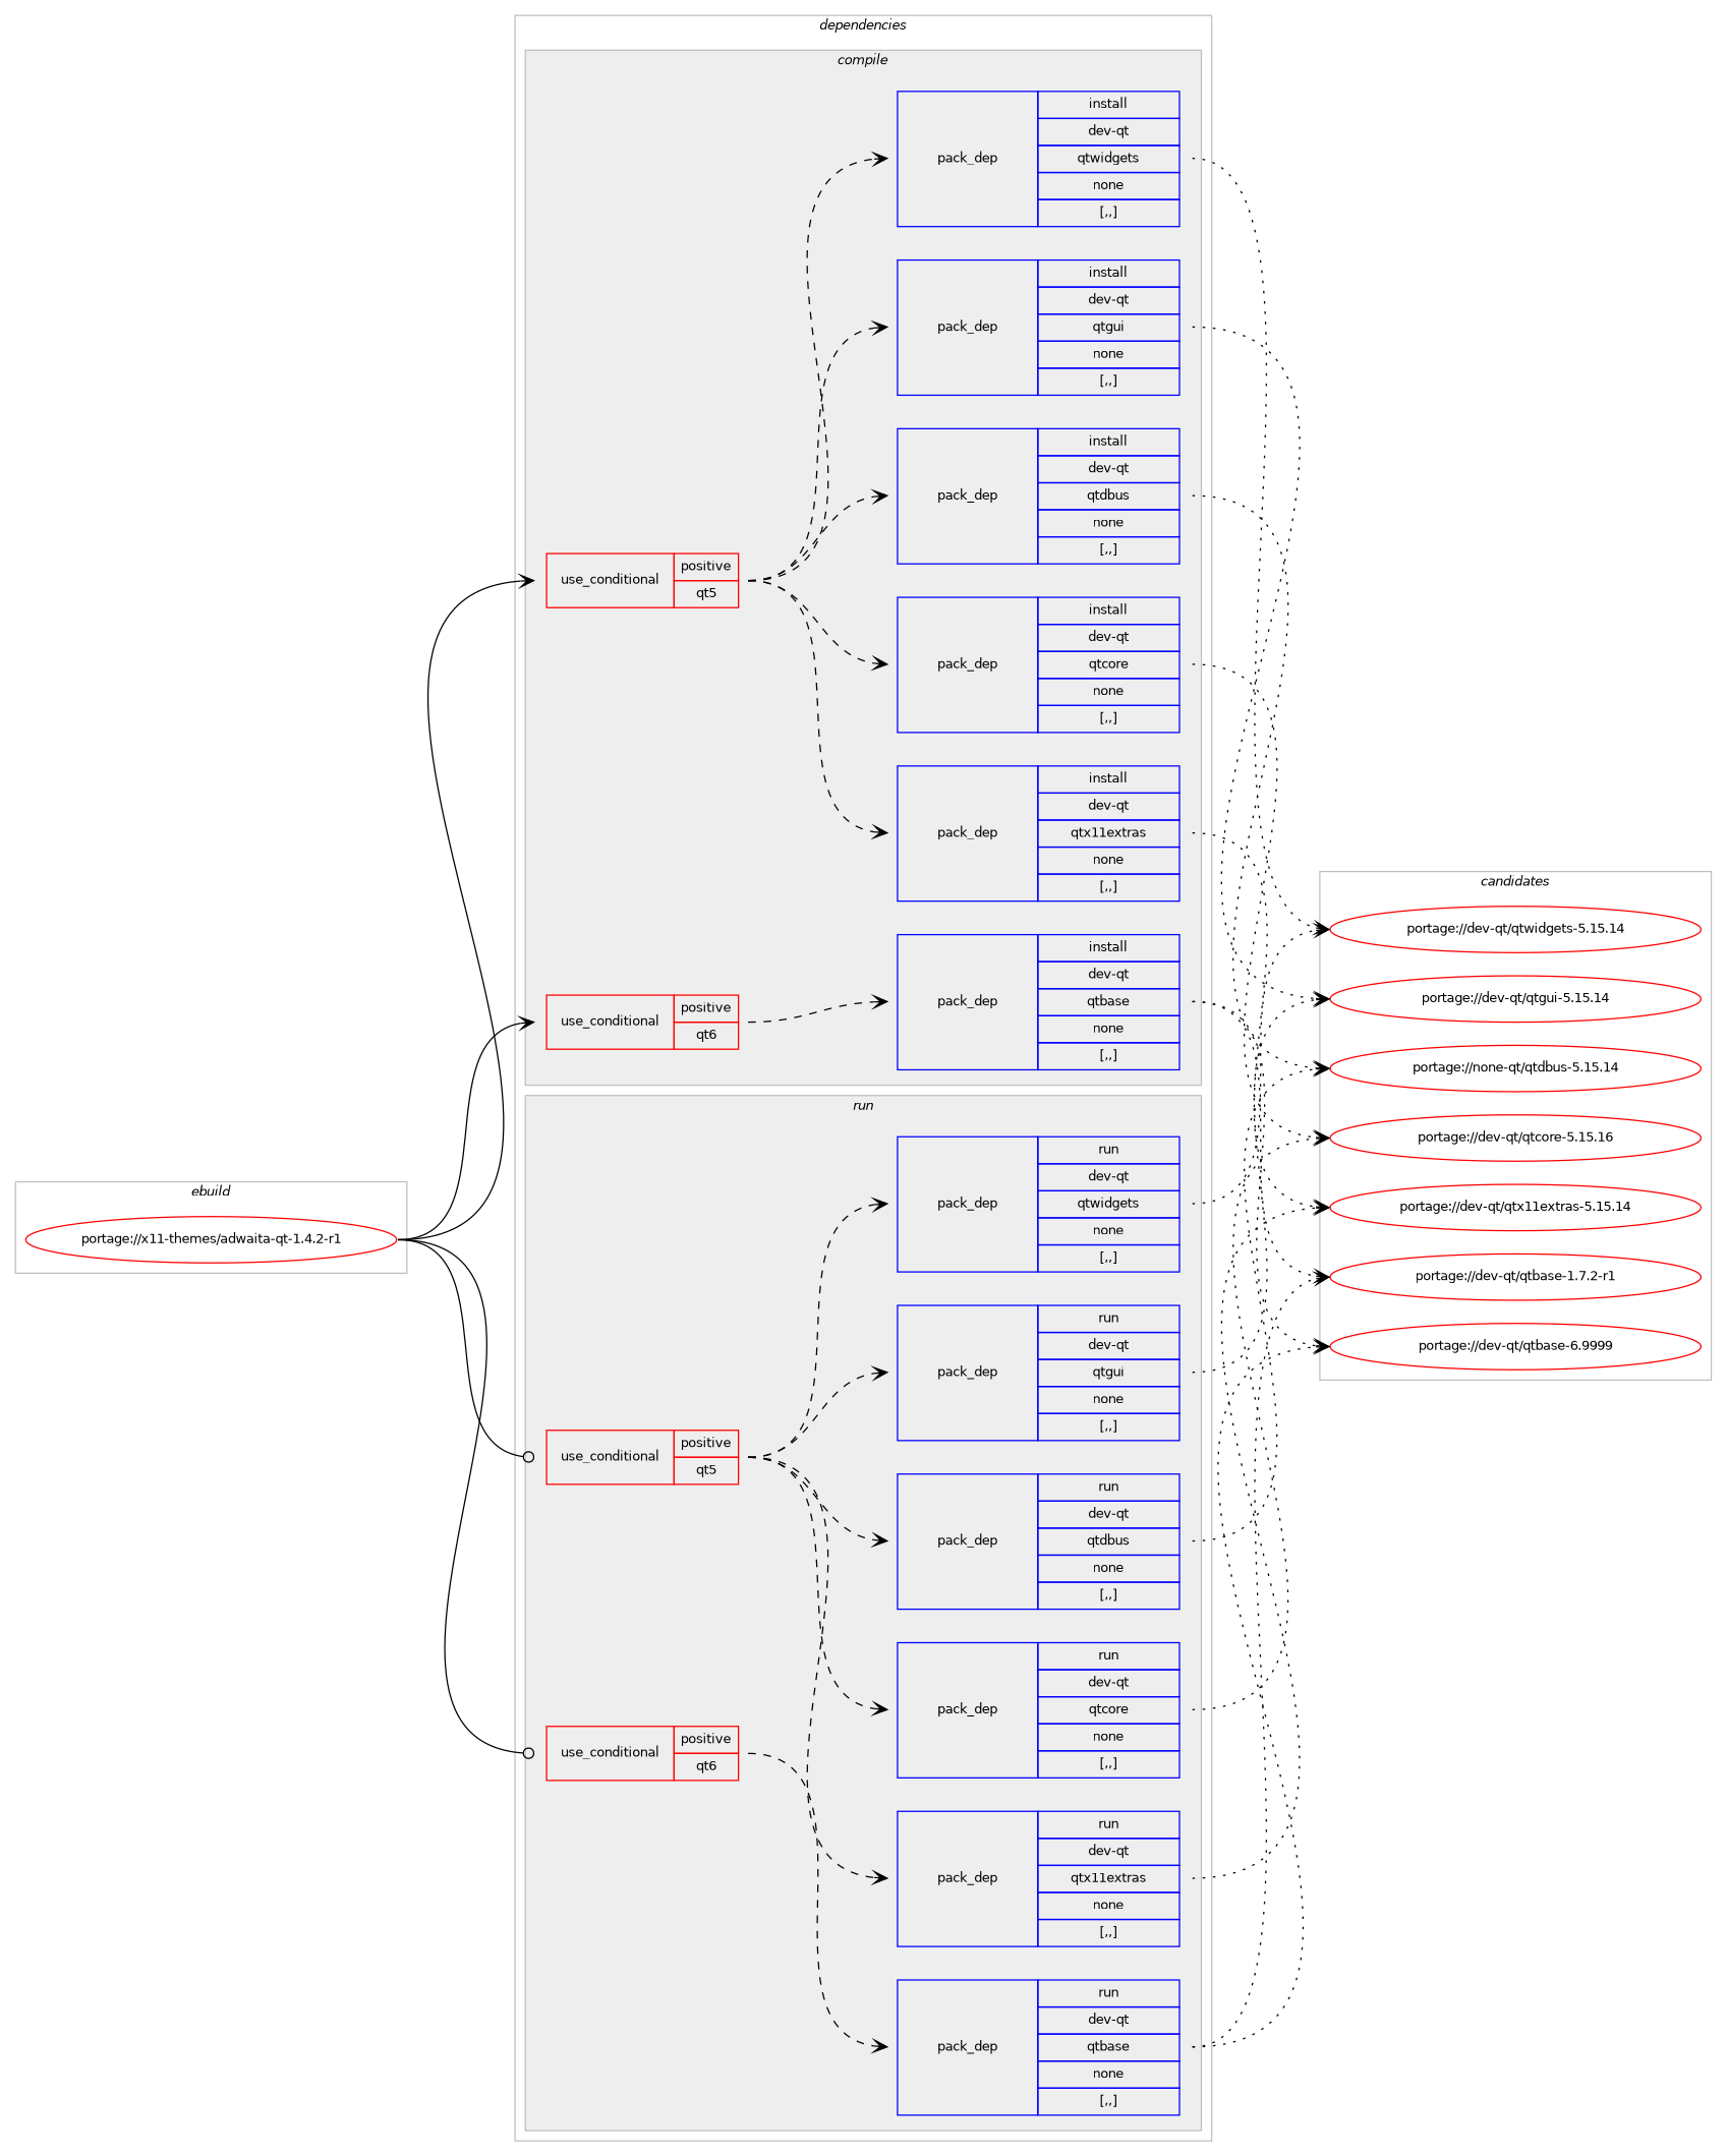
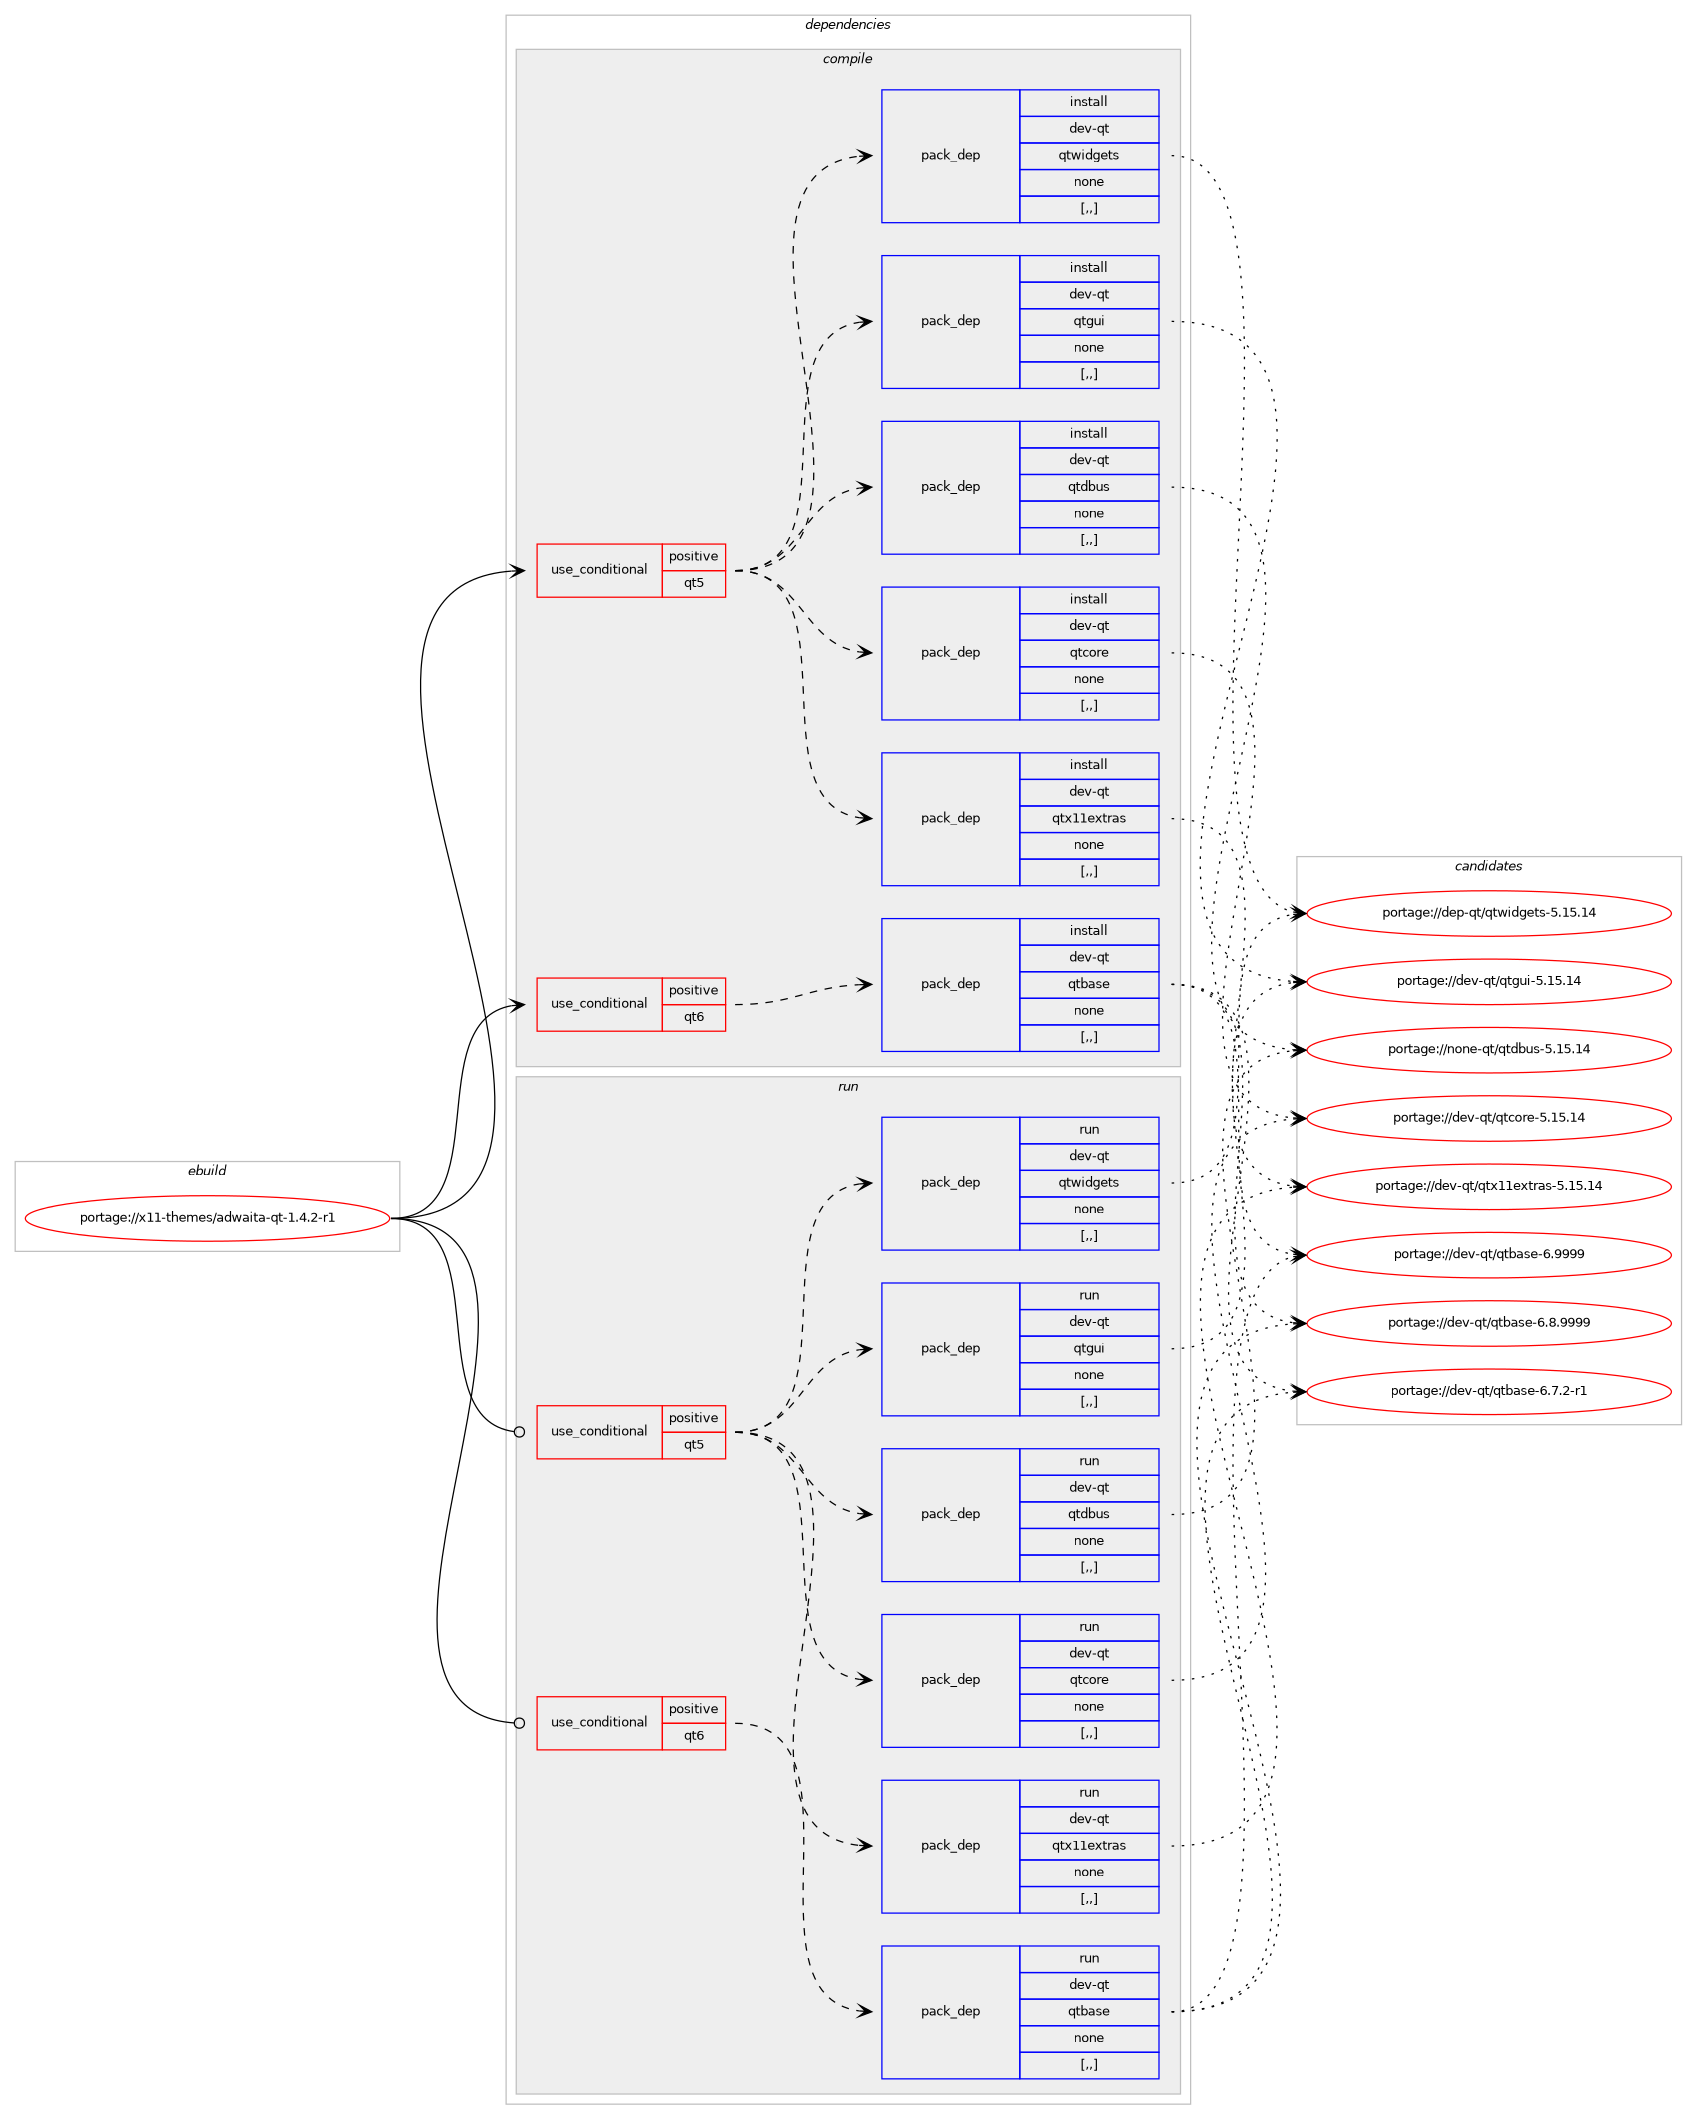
  digraph {
    compound=true
    concentrate=true
    fontname=Helvetica
    fontsize=10
    newrank=true
    rankdir=LR
    ranksep=1.5
    node [color=red fontname=Helvetica fontsize=10 shape=none]
    edge [arrowhead=vee headport=w style=dotted tailport=e weight=20]
    n1 [label="portage://x11-themes/adwaita-qt-1.4.2-r1" width=4 shape=""]
    n2 [color=blue label=<<TABLE BORDER="0" CELLBORDER="1" CELLSPACING="0" CELLPADDING="4" WIDTH="220"><TR><TD ROWSPAN="6" CELLPADDING="30">pack_dep</TD></TR><TR><TD WIDTH="110">install</TD></TR><TR><TD>dev-qt</TD></TR><TR><TD>qtcore</TD></TR><TR><TD>none</TD></TR><TR><TD>[,,]</TD></TR></TABLE>>]
    n3 [color=blue label=<<TABLE BORDER="0" CELLBORDER="1" CELLSPACING="0" CELLPADDING="4" WIDTH="220"><TR><TD ROWSPAN="6" CELLPADDING="30">pack_dep</TD></TR><TR><TD WIDTH="110">install</TD></TR><TR><TD>dev-qt</TD></TR><TR><TD>qtdbus</TD></TR><TR><TD>none</TD></TR><TR><TD>[,,]</TD></TR></TABLE>>]
    n4 [color=blue label=<<TABLE BORDER="0" CELLBORDER="1" CELLSPACING="0" CELLPADDING="4" WIDTH="220"><TR><TD ROWSPAN="6" CELLPADDING="30">pack_dep</TD></TR><TR><TD WIDTH="110">install</TD></TR><TR><TD>dev-qt</TD></TR><TR><TD>qtgui</TD></TR><TR><TD>none</TD></TR><TR><TD>[,,]</TD></TR></TABLE>>]
    n5 [color=blue label=<<TABLE BORDER="0" CELLBORDER="1" CELLSPACING="0" CELLPADDING="4" WIDTH="220"><TR><TD ROWSPAN="6" CELLPADDING="30">pack_dep</TD></TR><TR><TD WIDTH="110">install</TD></TR><TR><TD>dev-qt</TD></TR><TR><TD>qtwidgets</TD></TR><TR><TD>none</TD></TR><TR><TD>[,,]</TD></TR></TABLE>>]
    n6 [color=blue label=<<TABLE BORDER="0" CELLBORDER="1" CELLSPACING="0" CELLPADDING="4" WIDTH="220"><TR><TD ROWSPAN="6" CELLPADDING="30">pack_dep</TD></TR><TR><TD WIDTH="110">install</TD></TR><TR><TD>dev-qt</TD></TR><TR><TD>qtx11extras</TD></TR><TR><TD>none</TD></TR><TR><TD>[,,]</TD></TR></TABLE>>]
    n7 [label=<<TABLE BORDER="0" CELLBORDER="1" CELLSPACING="0" CELLPADDING="4"><TR><TD ROWSPAN="3" CELLPADDING="10">use_conditional</TD></TR><TR><TD>positive</TD></TR><TR><TD>qt5</TD></TR></TABLE>>]
    n8 [color=blue label=<<TABLE BORDER="0" CELLBORDER="1" CELLSPACING="0" CELLPADDING="4" WIDTH="220"><TR><TD ROWSPAN="6" CELLPADDING="30">pack_dep</TD></TR><TR><TD WIDTH="110">install</TD></TR><TR><TD>dev-qt</TD></TR><TR><TD>qtbase</TD></TR><TR><TD>none</TD></TR><TR><TD>[,,]</TD></TR></TABLE>>]
    n9 [label=<<TABLE BORDER="0" CELLBORDER="1" CELLSPACING="0" CELLPADDING="4"><TR><TD ROWSPAN="3" CELLPADDING="10">use_conditional</TD></TR><TR><TD>positive</TD></TR><TR><TD>qt6</TD></TR></TABLE>>]
    n10 [color=blue label=<<TABLE BORDER="0" CELLBORDER="1" CELLSPACING="0" CELLPADDING="4" WIDTH="220"><TR><TD ROWSPAN="6" CELLPADDING="30">pack_dep</TD></TR><TR><TD WIDTH="110">run</TD></TR><TR><TD>dev-qt</TD></TR><TR><TD>qtcore</TD></TR><TR><TD>none</TD></TR><TR><TD>[,,]</TD></TR></TABLE>>]
    n11 [color=blue label=<<TABLE BORDER="0" CELLBORDER="1" CELLSPACING="0" CELLPADDING="4" WIDTH="220"><TR><TD ROWSPAN="6" CELLPADDING="30">pack_dep</TD></TR><TR><TD WIDTH="110">run</TD></TR><TR><TD>dev-qt</TD></TR><TR><TD>qtdbus</TD></TR><TR><TD>none</TD></TR><TR><TD>[,,]</TD></TR></TABLE>>]
    n12 [color=blue label=<<TABLE BORDER="0" CELLBORDER="1" CELLSPACING="0" CELLPADDING="4" WIDTH="220"><TR><TD ROWSPAN="6" CELLPADDING="30">pack_dep</TD></TR><TR><TD WIDTH="110">run</TD></TR><TR><TD>dev-qt</TD></TR><TR><TD>qtgui</TD></TR><TR><TD>none</TD></TR><TR><TD>[,,]</TD></TR></TABLE>>]
    n13 [color=blue label=<<TABLE BORDER="0" CELLBORDER="1" CELLSPACING="0" CELLPADDING="4" WIDTH="220"><TR><TD ROWSPAN="6" CELLPADDING="30">pack_dep</TD></TR><TR><TD WIDTH="110">run</TD></TR><TR><TD>dev-qt</TD></TR><TR><TD>qtwidgets</TD></TR><TR><TD>none</TD></TR><TR><TD>[,,]</TD></TR></TABLE>>]
    n14 [color=blue label=<<TABLE BORDER="0" CELLBORDER="1" CELLSPACING="0" CELLPADDING="4" WIDTH="220"><TR><TD ROWSPAN="6" CELLPADDING="30">pack_dep</TD></TR><TR><TD WIDTH="110">run</TD></TR><TR><TD>dev-qt</TD></TR><TR><TD>qtx11extras</TD></TR><TR><TD>none</TD></TR><TR><TD>[,,]</TD></TR></TABLE>>]
    n15 [label=<<TABLE BORDER="0" CELLBORDER="1" CELLSPACING="0" CELLPADDING="4"><TR><TD ROWSPAN="3" CELLPADDING="10">use_conditional</TD></TR><TR><TD>positive</TD></TR><TR><TD>qt5</TD></TR></TABLE>>]
    n16 [color=blue label=<<TABLE BORDER="0" CELLBORDER="1" CELLSPACING="0" CELLPADDING="4" WIDTH="220"><TR><TD ROWSPAN="6" CELLPADDING="30">pack_dep</TD></TR><TR><TD WIDTH="110">run</TD></TR><TR><TD>dev-qt</TD></TR><TR><TD>qtbase</TD></TR><TR><TD>none</TD></TR><TR><TD>[,,]</TD></TR></TABLE>>]
    n17 [label=<<TABLE BORDER="0" CELLBORDER="1" CELLSPACING="0" CELLPADDING="4"><TR><TD ROWSPAN="3" CELLPADDING="10">use_conditional</TD></TR><TR><TD>positive</TD></TR><TR><TD>qt6</TD></TR></TABLE>>]
    n18 [label="portage://none-qt/qtdbus-5.15.14" width=4 shape=""]
-   n19 [label="portage://dev-qt/qtcore-5.15.16" width=4 shape=""]
+   n19 [label="portage://dev-qt/qtcore-5.15.14" width=4 shape=""]
    n20 [label="portage://dev-qt/qtgui-5.15.14" width=4 shape=""]
-   n21 [label="portage://dev-qt/qtwidgets-5.15.14" width=4 shape=""]
+   n21 [label="portage://dep-qt/qtwidgets-5.15.14" width=4 shape=""]
    n22 [label="portage://dev-qt/qtx11extras-5.15.14" width=4 shape=""]
    n23 [label="portage://dev-qt/qtbase-6.9999" width=4 shape=""]
-   n25 [label="portage://dev-qt/qtbase-1.7.2-r1" width=4 shape=""]
+   n24 [label="portage://dev-qt/qtbase-6.8.9999" width=4 shape=""]
+   n25 [label="portage://dev-qt/qtbase-6.7.2-r1" width=4 shape=""]
    subgraph cluster_1 {
      color=gray
      label=<<i>ebuild</i>>
      n1
    }
    subgraph cluster_2 {
      color=gray
      label=<<i>dependencies</i>>
      subgraph cluster_3 {
        color=gray
        fillcolor="#eeeeee"
        label=<<i>compile</i>>
        style=filled
        subgraph sub_4 {
          color=gray
          fillcolor="#eeeeee"
          label=<<i>compile</i>>
          style=filled
          n7
          subgraph sub_5 {
            color=gray
            fillcolor="#eeeeee"
            label=<<i>compile</i>>
            style=filled
            n2
          }
          subgraph sub_6 {
            color=gray
            fillcolor="#eeeeee"
            label=<<i>compile</i>>
            style=filled
            n3
          }
          subgraph sub_7 {
            color=gray
            fillcolor="#eeeeee"
            label=<<i>compile</i>>
            style=filled
            n4
          }
          subgraph sub_8 {
            color=gray
            fillcolor="#eeeeee"
            label=<<i>compile</i>>
            style=filled
            n5
          }
          subgraph sub_9 {
            color=gray
            fillcolor="#eeeeee"
            label=<<i>compile</i>>
            style=filled
            n6
          }
        }
        subgraph sub_10 {
          color=gray
          fillcolor="#eeeeee"
          label=<<i>compile</i>>
          style=filled
          n9
          subgraph sub_11 {
            color=gray
            fillcolor="#eeeeee"
            label=<<i>compile</i>>
            style=filled
            n8
          }
        }
      }
      subgraph cluster_12 {
        color=gray
        fillcolor="#eeeeee"
        label=<<i>compile and run</i>>
        style=filled
      }
      subgraph cluster_13 {
        color=gray
        fillcolor="#eeeeee"
        label=<<i>run</i>>
        style=filled
        subgraph sub_14 {
          color=gray
          fillcolor="#eeeeee"
          label=<<i>run</i>>
          style=filled
          n15
          subgraph sub_15 {
            color=gray
            fillcolor="#eeeeee"
            label=<<i>run</i>>
            style=filled
            n10
          }
          subgraph sub_16 {
            color=gray
            fillcolor="#eeeeee"
            label=<<i>run</i>>
            style=filled
            n11
          }
          subgraph sub_17 {
            color=gray
            fillcolor="#eeeeee"
            label=<<i>run</i>>
            style=filled
            n12
          }
          subgraph sub_18 {
            color=gray
            fillcolor="#eeeeee"
            label=<<i>run</i>>
            style=filled
            n13
          }
          subgraph sub_19 {
            color=gray
            fillcolor="#eeeeee"
            label=<<i>run</i>>
            style=filled
            n14
          }
        }
        subgraph sub_20 {
          color=gray
          fillcolor="#eeeeee"
          label=<<i>run</i>>
          style=filled
          n17
          subgraph sub_21 {
            color=gray
            fillcolor="#eeeeee"
            label=<<i>run</i>>
            style=filled
            n16
          }
        }
      }
    }
    subgraph cluster_22 {
      color=gray
      label=<<i>candidates</i>>
      rank=same
      subgraph sub_23 {
        color=black
        label=<<i>candidates</i>>
        nodesep=1
        rank=same
        n18
      }
      subgraph sub_24 {
        color=black
        label=<<i>candidates</i>>
        nodesep=1
        rank=same
        n19
      }
      subgraph sub_25 {
        color=black
        label=<<i>candidates</i>>
        nodesep=1
        rank=same
        n20
      }
      subgraph sub_26 {
        color=black
        label=<<i>candidates</i>>
        nodesep=1
        rank=same
        n21
      }
      subgraph sub_27 {
        color=black
        label=<<i>candidates</i>>
        nodesep=1
        rank=same
        n22
      }
      subgraph sub_28 {
        color=black
        label=<<i>candidates</i>>
        nodesep=1
        rank=same
        n23
+       n24
        n25
      }
      subgraph sub_29 {
        color=black
        label=<<i>candidates</i>>
        nodesep=1
        rank=same
        n19
      }
      subgraph sub_30 {
        color=black
        label=<<i>candidates</i>>
        nodesep=1
        rank=same
        n18
      }
      subgraph sub_31 {
        color=black
        label=<<i>candidates</i>>
        nodesep=1
        rank=same
        n20
      }
      subgraph sub_32 {
        color=black
        label=<<i>candidates</i>>
        nodesep=1
        rank=same
        n21
      }
      subgraph sub_33 {
        color=black
        label=<<i>candidates</i>>
        nodesep=1
        rank=same
        n22
      }
      subgraph sub_34 {
        color=black
        label=<<i>candidates</i>>
        nodesep=1
        rank=same
        n23
+       n24
        n25
      }
    }
    n1 -> n7 [style=solid]
    n1 -> n9 [style=solid]
    n1 -> n15 [arrowhead=odot style=solid]
    n1 -> n17 [arrowhead=odot style=solid]
    n2 -> n19 [weight=100]
    n3 -> n18 [weight=100]
    n4 -> n20 [weight=100]
    n5 -> n21 [weight=100]
    n6 -> n22 [weight=100]
    n7 -> n2 [style=dashed]
    n7 -> n3 [style=dashed]
    n7 -> n4 [style=dashed]
    n7 -> n5 [style=dashed]
    n7 -> n6 [style=dashed]
    n8 -> n23 [weight=100]
+   n8 -> n24 [weight=100]
    n8 -> n25 [weight=100]
    n9 -> n8 [style=dashed]
    n10 -> n19 [weight=100]
    n11 -> n18 [weight=100]
    n12 -> n20 [weight=100]
    n13 -> n21 [weight=100]
    n14 -> n22 [weight=100]
    n15 -> n10 [style=dashed]
    n15 -> n11 [style=dashed]
    n15 -> n12 [style=dashed]
    n15 -> n13 [style=dashed]
    n15 -> n14 [style=dashed]
    n16 -> n23 [weight=100]
+   n16 -> n24 [weight=100]
    n16 -> n25 [weight=100]
    n17 -> n16 [style=dashed]
  }
